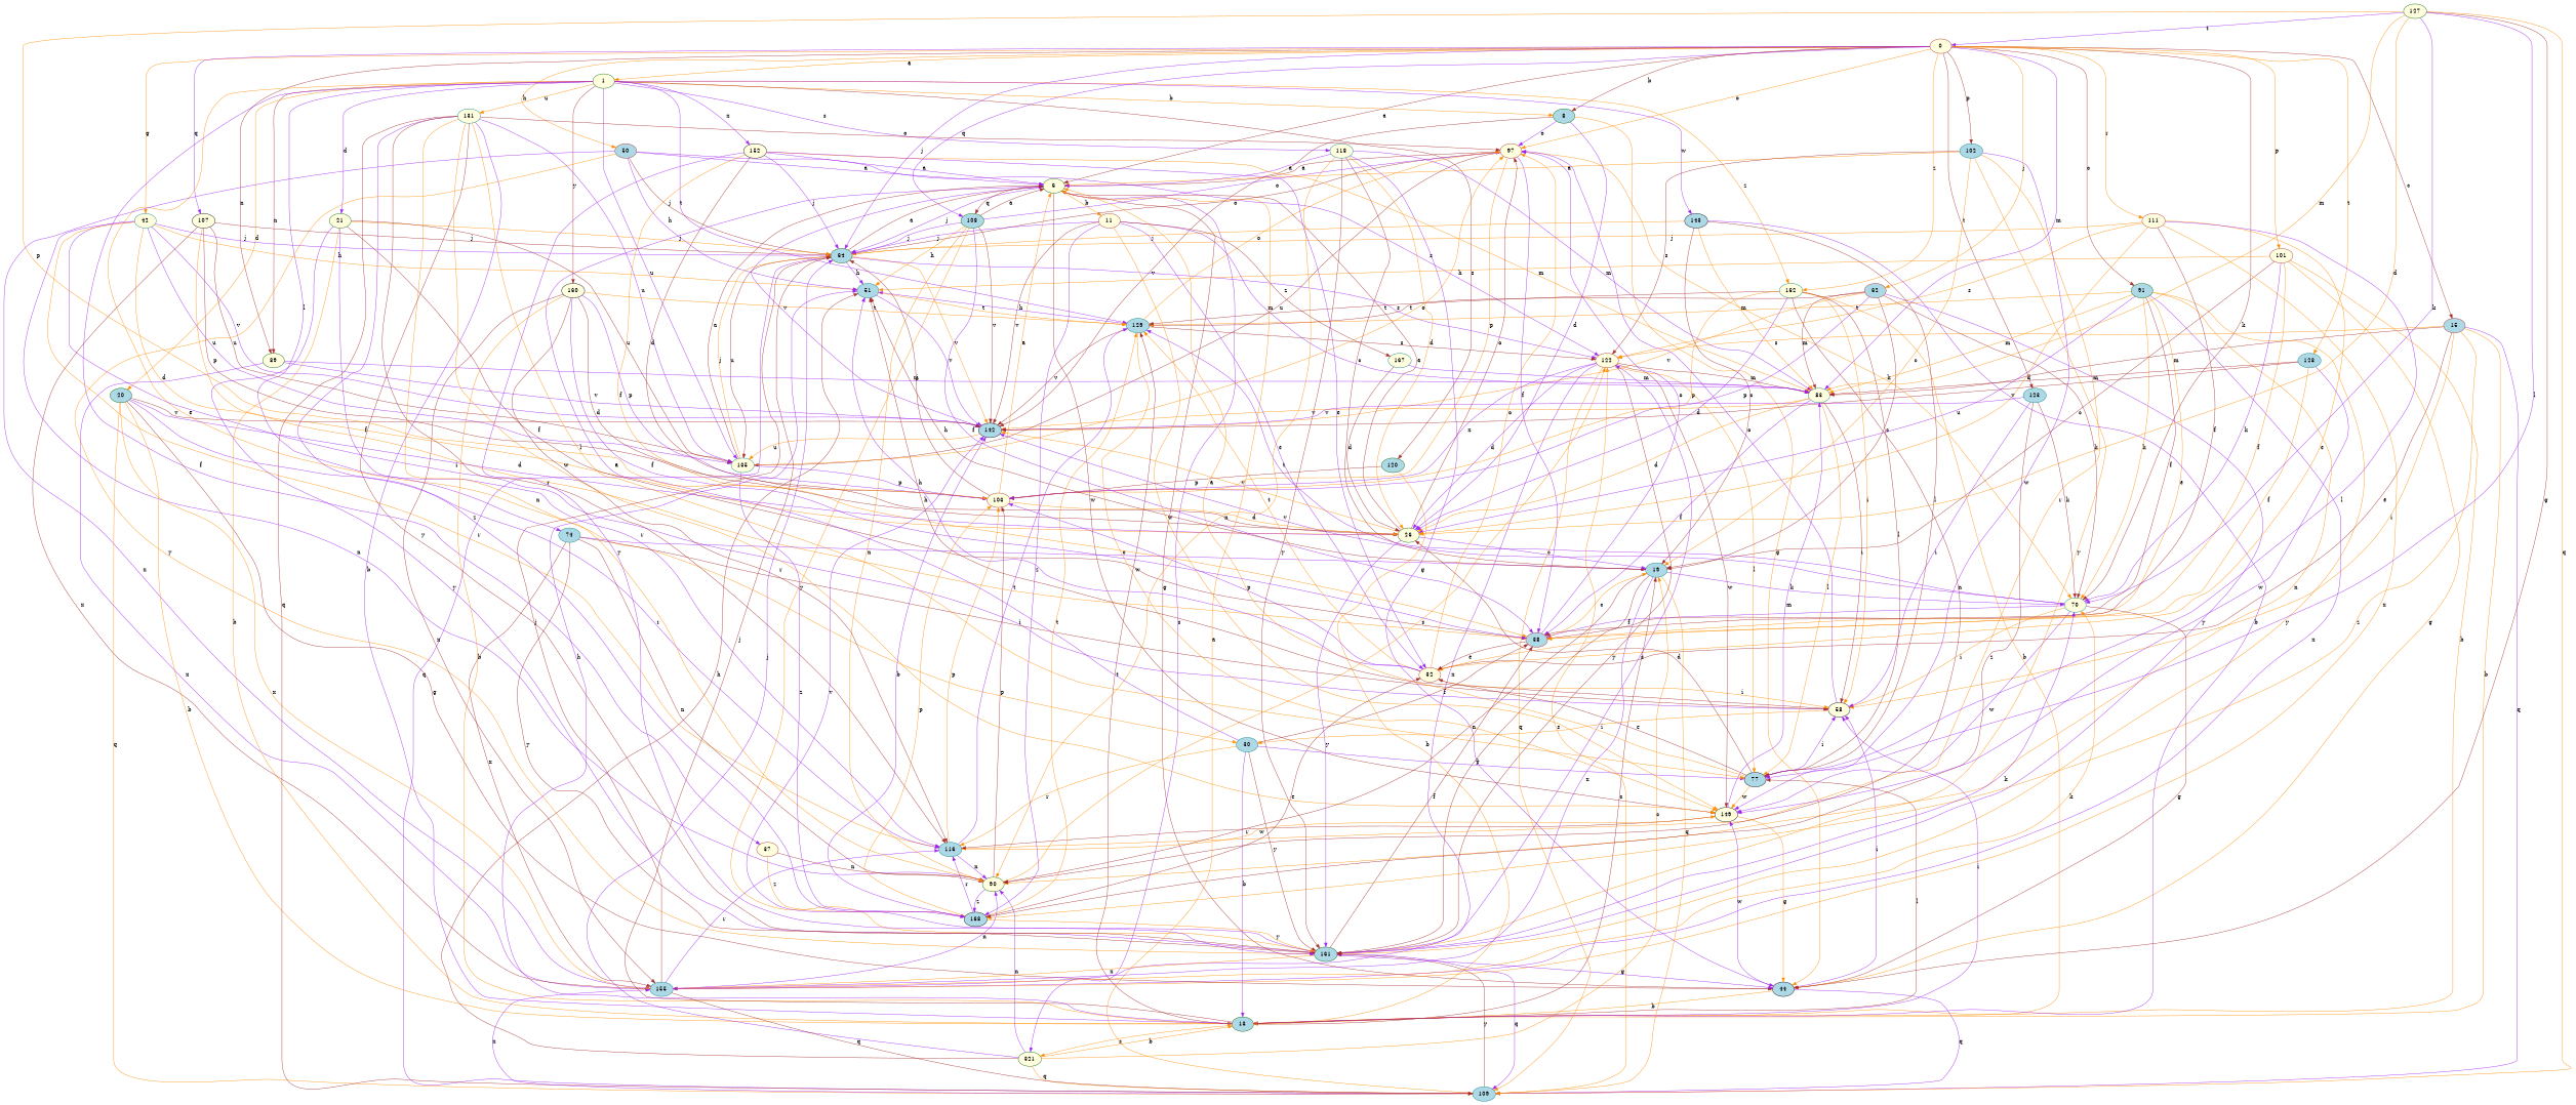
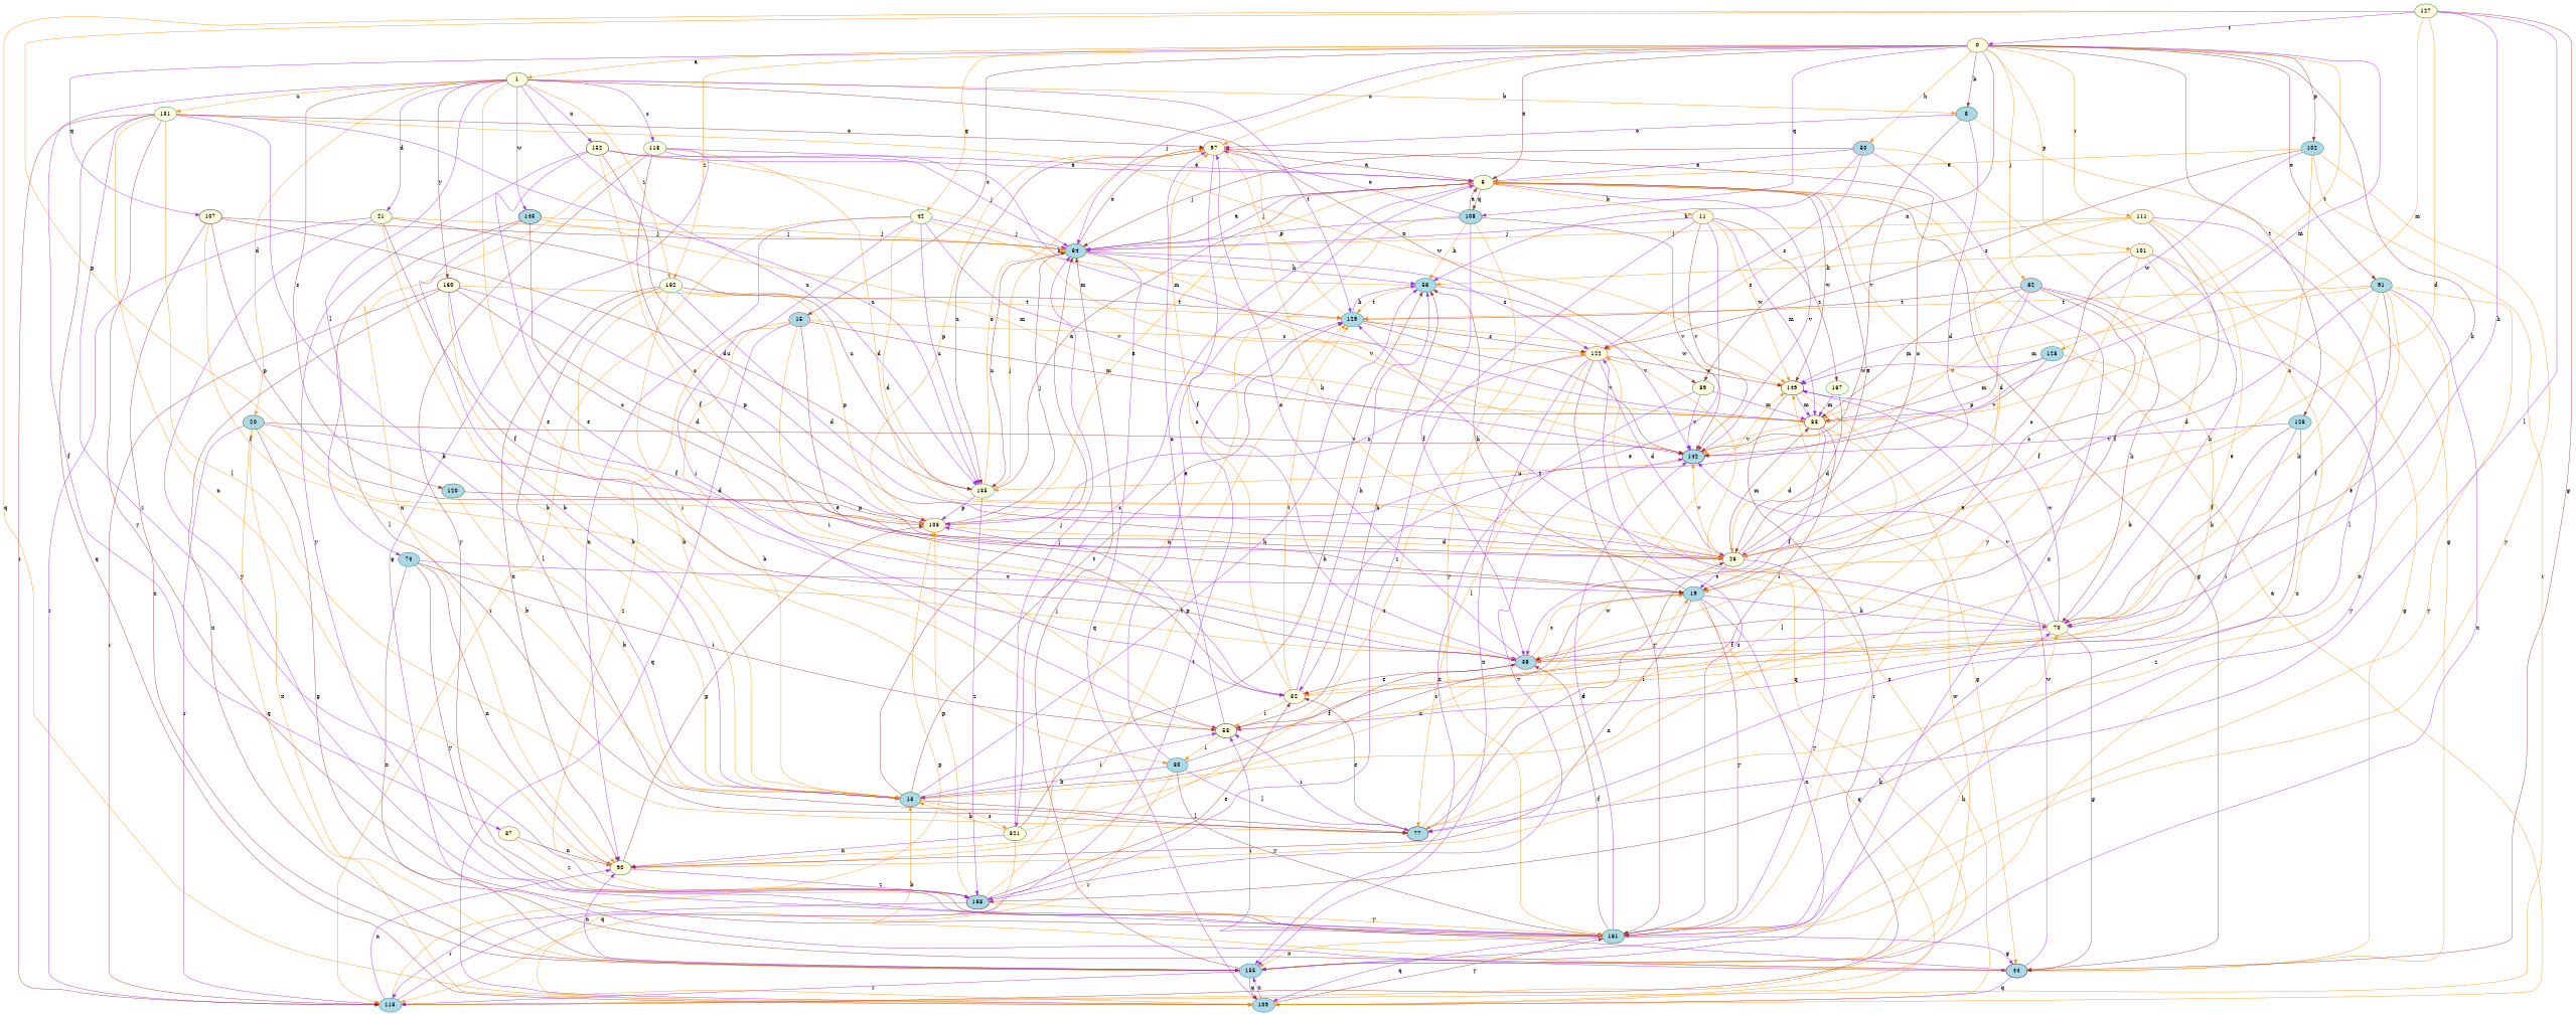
  strict digraph {
    node [color=teal fillcolor=lightyellow style=filled]
    edge [color=purple]
    0 [color=brown]
    1 [color=darkgreen]
    6 [color=darkgreen]
    8 [color=darkgreen fillcolor=lightblue]
    15 [color=brown fillcolor=lightblue]
    42
    50 [color=brown fillcolor=lightblue]
    62 [color=brown fillcolor=lightblue]
    64 [color=darkgreen fillcolor=lightblue]
    70
-   83
+   83 [color=black]
    89 [color=darkgreen]
    91 [color=darkgreen fillcolor=lightblue]
    97 [color=brown]
    101 [color=brown]
    102 [fillcolor=lightblue]
    107 [color=black]
    108 [color=darkgreen fillcolor=lightblue]
    111 [color=brown]
    123 [fillcolor=lightblue]
    128 [fillcolor=lightblue]
    162
    20 [color=darkgreen fillcolor=lightblue]
    21 [color=darkgreen]
    30 [fillcolor=lightblue]
    37 [color=brown]
    74 [fillcolor=lightblue]
    118
    120 [color=darkgreen fillcolor=lightblue]
    129 [fillcolor=lightblue]
    131
    135
    143 [color=black fillcolor=lightblue]
    152 [color=black]
    160 [color=black]
    11 [color=brown]
    44 [color=black fillcolor=lightblue]
    n38 [color=darkgreen label=321]
    142 [color=black fillcolor=lightblue]
    149 [color=black]
    26 [color=darkgreen]
    32 [color=brown]
    168 [color=black fillcolor=lightblue]
    13 [color=darkgreen fillcolor=lightblue]
    58 [color=black]
    109 [fillcolor=lightblue]
    122 [color=brown]
-   51 [fillcolor=lightblue]
+   51 [fillcolor=lightblue label=56]
    90 [color=darkgreen]
    116 [fillcolor=lightblue]
    155 [fillcolor=lightblue]
    161 [color=darkgreen fillcolor=lightblue]
    19 [fillcolor=lightblue]
    103 [color=brown]
    38 [color=brown fillcolor=lightblue]
    77 [color=black fillcolor=lightblue]
    127 [color=darkgreen]
    167
    0 -> 1 [color=darkorange label=a]
    0 -> 6 [color=brown label=a]
    0 -> 8 [color=brown label=b]
    0 -> 15 [color=brown label=c]
    0 -> 42 [color=darkorange label=g]
    0 -> 50 [color=darkorange label=h]
    0 -> 62 [color=darkorange label=j]
    0 -> 64 [label=j]
    0 -> 70 [color=brown label=k]
    0 -> 83 [label=m]
    0 -> 89 [color=brown label=n]
    0 -> 91 [color=brown label=o]
    0 -> 97 [color=darkorange label=o]
    0 -> 101 [color=darkorange label=p]
    0 -> 102 [color=brown label=p]
    0 -> 107 [label=q]
    0 -> 108 [label=q]
    0 -> 111 [color=darkorange label=r]
    0 -> 123 [color=brown label=t]
    0 -> 128 [color=darkorange label=t]
    0 -> 162 [color=darkorange label=z]
    1 -> 8 [color=darkorange label=b]
    1 -> 89 [color=brown label=n]
    1 -> 162 [color=darkorange label=z]
    1 -> 20 [color=darkorange label=d]
    1 -> 21 [label=d]
    1 -> 30 [color=darkorange label=e]
    1 -> 37 [label=f]
    1 -> 74 [label=l]
    1 -> 118 [label=s]
    1 -> 120 [color=brown label=s]
    1 -> 129 [label=t]
    1 -> 131 [color=darkorange label=u]
    1 -> 135 [label=u]
    1 -> 143 [label=w]
    1 -> 152 [label=x]
    1 -> 160 [color=brown label=y]
    6 -> 64 [label=j]
    6 -> 108 [color=brown label=q]
    6 -> 11 [color=darkorange label=b]
    6 -> 44 [color=brown label=g]
    6 -> n38 [label=s]
    6 -> 142 [label=v]
    6 -> 149 [color=brown label=w]
    8 -> 97 [label=o]
    8 -> 44 [color=darkorange label=g]
    8 -> 142 [color=brown label=v]
    8 -> 26 [label=d]
    15 -> 83 [color=brown label=m]
    15 -> 32 [color=brown label=e]
    15 -> 168 [color=darkorange label=z]
    15 -> 13 [color=darkorange label=b]
    15 -> 58 [color=darkorange label=i]
    15 -> 109 [label=q]
    15 -> 122 [color=darkorange label=s]
    42 -> 64 [label=j]
    42 -> 135 [label=u]
    42 -> 142 [label=v]
    42 -> 26 [color=darkorange label=d]
    42 -> 58 [label=i]
    42 -> 51 [color=darkorange label=h]
    42 -> 90 [label=n]
    42 -> 116 [color=darkorange label=r]
    50 -> 6 [label=a]
    50 -> 64 [color=brown label=j]
    50 -> 122 [label=s]
    50 -> 51 [label=h]
    50 -> 155 [label=x]
    50 -> 161 [color=darkorange label=y]
    62 -> 70 [color=brown label=k]
    62 -> 83 [color=brown label=m]
    62 -> 129 [color=brown label=t]
    62 -> 142 [color=darkorange label=v]
    62 -> 161 [label=y]
    62 -> 19 [color=brown label=c]
    62 -> 103 [label=p]
    64 -> 6 [color=brown label=a]
    64 -> 97 [color=brown label=o]
    64 -> 135 [color=brown label=u]
    64 -> 142 [color=darkorange label=v]
    64 -> 109 [label=q]
    64 -> 122 [label=s]
    64 -> 51 [label=h]
    70 -> 129 [label=t]
    70 -> 44 [color=brown label=g]
    70 -> 142 [label=v]
    70 -> 149 [label=w]
    70 -> 58 [color=darkorange label=i]
    70 -> 38 [label=f]
    83 -> 142 [color=darkorange label=v]
    83 -> 26 [color=darkorange label=d]
    83 -> 58 [color=brown label=i]
    83 -> 38 [label=f]
    83 -> 77 [color=darkorange label=l]
    89 -> 83 [label=m]
    89 -> 142 [label=v]
    89 -> 155 [label=x]
    91 -> 70 [color=darkorange label=k]
    91 -> 83 [color=darkorange label=m]
    91 -> 129 [color=darkorange label=t]
-   91 -> 26 [label=u]
+   91 -> 26 [label=d]
    91 -> 32 [color=darkorange label=e]
    91 -> 90 [color=darkorange label=n]
    91 -> 155 [label=x]
    91 -> 161 [color=darkorange label=y]
    91 -> 38 [color=brown label=f]
    97 -> 6 [color=brown label=a]
    97 -> 70 [color=darkorange label=k]
    97 -> 135 [color=brown label=u]
    97 -> 103 [color=darkorange label=p]
    97 -> 38 [label=f]
    101 -> 70 [label=k]
    101 -> 44 [color=darkorange label=g]
    101 -> 13 [color=darkorange label=b]
    101 -> 51 [color=darkorange label=h]
    101 -> 19 [color=brown label=c]
    101 -> 38 [color=darkorange label=f]
    102 -> 6 [color=darkorange label=a]
    102 -> 149 [label=w]
    102 -> 122 [color=brown label=s]
    102 -> 116 [color=darkorange label=r]
    102 -> 161 [color=darkorange label=y]
    102 -> 19 [color=darkorange label=c]
    107 -> 64 [color=brown label=j]
    107 -> 135 [color=brown label=u]
    107 -> 155 [color=brown label=x]
    107 -> 103 [color=brown label=p]
    107 -> 38 [color=darkorange label=f]
    108 -> 6 [color=brown label=a]
    108 -> 64 [label=j]
    108 -> 97 [label=o]
    108 -> 142 [color=brown label=v]
    108 -> 51 [color=darkorange label=h]
    108 -> 90 [color=darkorange label=n]
    108 -> 161 [color=darkorange label=y]
    108 -> 38 [label=f]
    111 -> 64 [color=darkorange label=j]
    111 -> 26 [color=darkorange label=d]
    111 -> 32 [color=darkorange label=e]
    111 -> 122 [color=darkorange label=s]
    111 -> 155 [color=darkorange label=x]
    111 -> 38 [color=brown label=f]
    111 -> 77 [label=l]
    123 -> 70 [color=brown label=k]
    123 -> 142 [label=v]
    123 -> 168 [color=brown label=z]
    123 -> 58 [label=i]
    128 -> 83 [color=brown label=m]
    128 -> 142 [color=brown label=v]
    128 -> 149 [label=w]
    128 -> 38 [color=darkorange label=f]
    162 -> 129 [color=brown label=t]
    162 -> 26 [label=d]
    162 -> 13 [color=darkorange label=b]
    162 -> 58 [color=darkorange label=i]
    162 -> 90 [color=brown label=n]
    162 -> 103 [color=darkorange label=p]
    162 -> 77 [color=brown label=l]
    20 -> 44 [color=brown label=g]
    20 -> 142 [color=brown label=v]
    20 -> 26 [label=d]
    20 -> 13 [color=darkorange label=b]
    20 -> 109 [color=darkorange label=q]
    20 -> 116 [label=r]
    20 -> 155 [color=darkorange label=x]
    21 -> 64 [color=darkorange label=j]
    21 -> 135 [color=brown label=u]
    21 -> 13 [color=darkorange label=b]
    21 -> 116 [label=r]
    21 -> 161 [label=y]
    21 -> 38 [color=brown label=f]
    30 -> 6 [label=a]
    30 -> 13 [label=b]
    30 -> 116 [color=darkorange label=r]
    30 -> 161 [color=brown label=y]
    30 -> 38 [color=brown label=f]
    30 -> 77 [label=l]
    37 -> 168 [color=darkorange label=z]
    37 -> 90 [color=brown label=n]
    74 -> 58 [color=brown label=i]
    74 -> 90 [color=brown label=n]
    74 -> 155 [color=brown label=x]
    74 -> 161 [color=brown label=y]
    74 -> 19 [label=c]
    118 -> 6 [label=a]
    118 -> 83 [label=m]
    118 -> 44 [label=g]
    118 -> 26 [color=darkorange label=d]
    118 -> 90 [color=darkorange label=n]
    118 -> 161 [color=brown label=y]
    118 -> 19 [color=brown label=c]
    120 -> 13 [color=darkorange label=b]
    120 -> 103 [color=brown label=p]
    129 -> 97 [color=darkorange label=o]
    129 -> 142 [color=brown label=v]
    129 -> 149 [color=darkorange label=w]
    129 -> 122 [color=brown label=s]
    129 -> 51 [label=h]
    131 -> 97 [color=brown label=o]
    131 -> 135 [label=u]
    131 -> 149 [color=darkorange label=w]
    131 -> 168 [label=z]
    131 -> 13 [label=b]
    131 -> 109 [color=brown label=q]
    131 -> 90 [color=darkorange label=n]
    131 -> 116 [color=brown label=r]
    131 -> 161 [color=brown label=y]
    131 -> 77 [color=darkorange label=l]
    135 -> 6 [color=brown label=a]
    135 -> 64 [color=darkorange label=j]
    135 -> 97 [color=darkorange label=o]
    135 -> 168 [label=z]
    135 -> 103 [label=p]
    143 -> 64 [color=darkorange label=j]
    143 -> 83 [color=darkorange label=m]
    143 -> 13 [label=b]
    143 -> 19 [color=brown label=c]
    143 -> 77 [color=brown label=l]
    152 -> 6 [label=a]
    152 -> 64 [label=j]
    152 -> 83 [color=darkorange label=m]
    152 -> 26 [color=brown label=d]
    152 -> 32 [label=e]
    152 -> 161 [label=y]
    152 -> 38 [color=darkorange label=f]
    160 -> 129 [color=darkorange label=t]
    160 -> 26 [color=brown label=d]
    160 -> 13 [color=darkorange label=b]
    160 -> 116 [color=brown label=r]
    160 -> 155 [color=brown label=x]
    160 -> 103 [label=p]
    160 -> 38 [label=f]
    11 -> 64 [label=j]
    11 -> 83 [label=m]
    11 -> 142 [color=brown label=v]
    11 -> 149 [color=darkorange label=w]
    11 -> 32 [label=e]
    11 -> 168 [label=z]
    11 -> 167 [color=brown label=z]
    44 -> 149 [label=w]
    44 -> 13 [color=darkorange label=b]
    44 -> 58 [label=i]
    44 -> 109 [label=q]
    n38 -> 64 [label=j]
    n38 -> 13 [color=darkorange label=b]
    n38 -> 109 [color=darkorange label=q]
    n38 -> 51 [color=brown label=h]
    n38 -> 90 [label=n]
    n38 -> 19 [color=darkorange label=c]
    142 -> 135 [color=darkorange label=u]
    149 -> 83 [label=m]
    149 -> 44 [color=darkorange label=g]
    149 -> 116 [color=brown label=r]
    26 -> 6 [color=brown label=a]
-   122 -> 83 [color=brown label=m]
+   26 -> 83 [color=brown label=m]
    26 -> 97 [color=brown label=o]
    26 -> 142 [color=darkorange label=v]
    26 -> 161 [label=y]
    26 -> 19 [label=c]
    32 -> 97 [color=darkorange label=o]
    32 -> 129 [color=darkorange label=t]
    32 -> 58 [color=darkorange label=i]
    32 -> 51 [label=h]
    32 -> 103 [label=p]
    168 -> 129 [color=darkorange label=t]
-   168 -> 142 [label=b]
+   168 -> 142 [label=v]
    168 -> 32 [color=brown label=e]
    168 -> 116 [label=r]
    168 -> 161 [color=darkorange label=y]
    168 -> 103 [color=darkorange label=p]
    13 -> 64 [color=brown label=j]
    13 -> 129 [color=brown label=t]
    13 -> n38 [color=darkorange label=s]
    13 -> 58 [label=i]
    13 -> 51 [label=h]
    13 -> 19 [color=brown label=c]
    13 -> 77 [color=brown label=l]
    58 -> 97 [label=o]
    58 -> 30 [color=darkorange label=i]
    58 -> 51 [color=brown label=h]
    109 -> 6 [color=darkorange label=a]
    109 -> 122 [color=darkorange label=s]
    109 -> 155 [label=x]
    109 -> 161 [color=brown label=y]
    122 -> 149 [color=brown label=w]
    122 -> 26 [label=d]
    122 -> 109 [color=darkorange label=q]
    122 -> 155 [label=x]
    122 -> 161 [color=brown label=y]
    122 -> 103 [label=x]
    122 -> 77 [color=darkorange label=l]
    51 -> 129 [color=darkorange label=t]
    51 -> 142 [label=v]
    90 -> 168 [label=z]
    90 -> 122 [color=darkorange label=s]
    90 -> 103 [color=brown label=p]
    116 -> 129 [label=t]
    116 -> 149 [color=darkorange label=w]
    116 -> 90 [label=n]
    116 -> 103 [color=darkorange label=p]
    155 -> 64 [color=brown label=j]
    155 -> 70 [color=darkorange label=k]
    155 -> 109 [color=brown label=q]
    155 -> 90 [label=n]
    155 -> 116 [label=r]
    161 -> 70 [label=k]
    161 -> 44 [label=g]
    161 -> 142 [label=v]
    161 -> 109 [label=q]
    161 -> 122 [label=s]
    161 -> 155 [color=darkorange label=x]
    161 -> 38 [color=brown label=f]
    19 -> 70 [label=k]
    19 -> 109 [color=darkorange label=q]
    19 -> 51 [color=brown label=h]
    19 -> 90 [color=brown label=n]
    19 -> 155 [label=x]
    19 -> 161 [color=brown label=y]
    103 -> 6 [color=darkorange label=a]
    103 -> 64 [color=brown label=j]
    103 -> 26 [color=darkorange label=d]
    38 -> 97 [label=o]
    38 -> 32 [color=brown label=e]
    38 -> 19 [color=darkorange label=c]
    77 -> 6 [color=darkorange label=a]
    77 -> 149 [color=darkorange label=w]
    77 -> 26 [color=brown label=d]
    77 -> 32 [color=brown label=e]
    77 -> 58 [label=i]
    127 -> 0 [label=t]
    127 -> 70 [label=k]
    127 -> 83 [color=darkorange label=m]
    127 -> 44 [color=brown label=g]
    127 -> 26 [color=darkorange label=d]
    127 -> 109 [color=darkorange label=q]
    127 -> 103 [color=darkorange label=p]
    127 -> 77 [label=l]
    167 -> 83 [label=m]
    167 -> 26 [color=brown label=d]
  }
